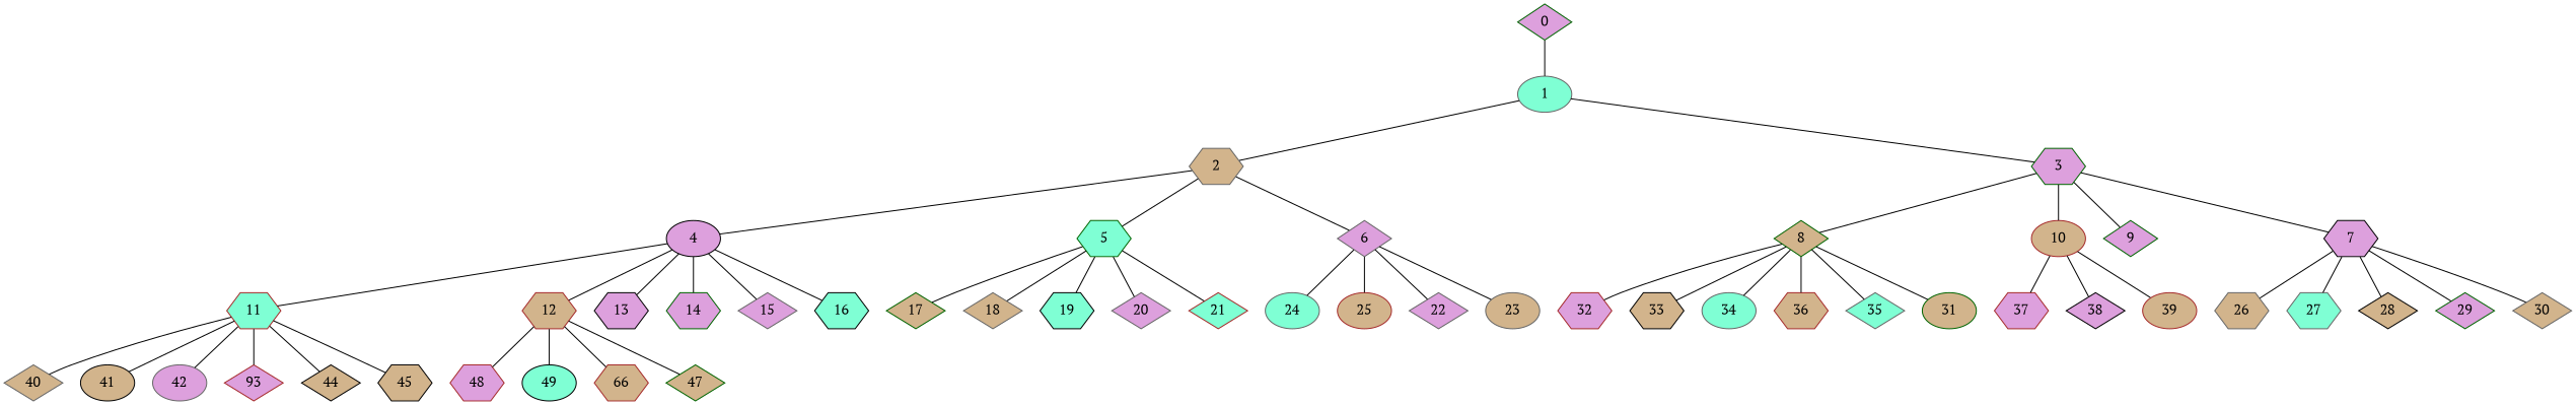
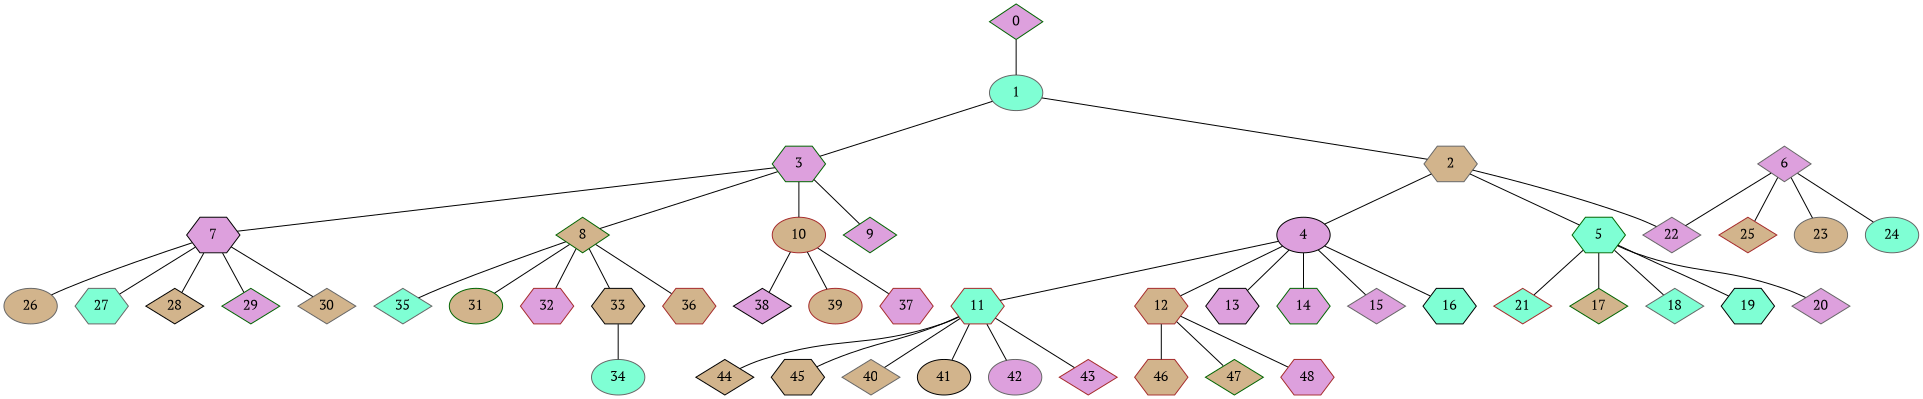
  graph {
    fontname="PT Serif"
    node [color=gray40 fillcolor=tan fontname="PT Serif" shape=diamond style=filled]
    edge [fontname="PT Serif"]
    0 [color=darkgreen fillcolor=plum]
    1 [fillcolor=aquamarine shape=ellipse]
    2 [shape=hexagon]
    3 [color=darkgreen fillcolor=plum shape=hexagon]
    4 [color=black fillcolor=plum shape=ellipse]
    5 [color=darkgreen fillcolor=aquamarine shape=hexagon]
    6 [fillcolor=plum]
    8 [color=darkgreen]
    10 [color=brown shape=ellipse]
    9 [color=darkgreen fillcolor=plum]
    7 [color=black fillcolor=plum shape=hexagon]
    11 [color=brown fillcolor=aquamarine shape=hexagon]
    12 [color=brown shape=hexagon]
    13 [color=black fillcolor=plum shape=hexagon]
    14 [color=darkgreen fillcolor=plum shape=hexagon]
    15 [fillcolor=plum]
    16 [color=black fillcolor=aquamarine shape=hexagon]
    17 [color=darkgreen]
-   18
+   18 [fillcolor=aquamarine]
    19 [color=black fillcolor=aquamarine shape=hexagon]
    20 [fillcolor=plum]
    21 [color=brown fillcolor=aquamarine]
    24 [fillcolor=aquamarine shape=ellipse]
-   25 [color=brown shape=ellipse]
+   25 [color=brown]
    22 [fillcolor=plum]
    23 [shape=ellipse]
    32 [color=brown fillcolor=plum shape=hexagon]
    33 [color=black shape=hexagon]
    34 [fillcolor=aquamarine shape=ellipse]
    36 [color=brown shape=hexagon]
    35 [fillcolor=aquamarine]
    31 [color=darkgreen shape=ellipse]
    37 [color=brown fillcolor=plum shape=hexagon]
    38 [color=black fillcolor=plum]
    39 [color=brown shape=ellipse]
-   26 [shape=hexagon]
+   26 [shape=ellipse]
    27 [fillcolor=aquamarine shape=hexagon]
    28 [color=black]
    29 [color=darkgreen fillcolor=plum]
    30
    40
    41 [color=black shape=ellipse]
    42 [fillcolor=plum shape=ellipse]
-   43 [color=brown fillcolor=plum label=93]
+   43 [color=brown fillcolor=plum]
    44 [color=black]
    45 [color=black shape=hexagon]
    48 [color=brown fillcolor=plum shape=hexagon]
-   49 [color=black fillcolor=aquamarine shape=ellipse]
-   46 [color=brown shape=hexagon label=66]
+   46 [color=brown shape=hexagon]
    47 [color=darkgreen]
    0 -- 1
    1 -- 2
    1 -- 3
    2 -- 4
    2 -- 5
-   2 -- 6
+   2 -- 22
    3 -- 8
    3 -- 10
    3 -- 9
    3 -- 7
    4 -- 11
    4 -- 12
    4 -- 13
    4 -- 14
    4 -- 15
    4 -- 16
    5 -- 17
    5 -- 18
    5 -- 19
    5 -- 20
    5 -- 21
    6 -- 24
    6 -- 25
    6 -- 22
    6 -- 23
    8 -- 32
    8 -- 33
-   8 -- 34
+   33 -- 34
    8 -- 36
    8 -- 35
    8 -- 31
    10 -- 37
    10 -- 38
    10 -- 39
    7 -- 26
    7 -- 27
    7 -- 28
    7 -- 29
    7 -- 30
    11 -- 40
    11 -- 41
    11 -- 42
    11 -- 43
    11 -- 44
    11 -- 45
    12 -- 48
-   12 -- 49
    12 -- 46
    12 -- 47
  }
